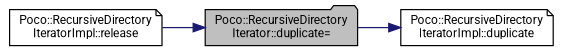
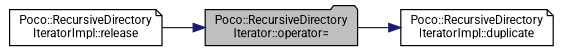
  digraph {
    fontname=Roboto
    rankdir=LR
    node [color=black fillcolor=white fontname=Roboto fontsize=10 shape=note style=filled]
    edge [color=midnightblue fontname=Roboto fontsize=10 labelfontname=Helvetica labelfontsize=10 style=solid]
-   n1 [fillcolor=grey75 fontcolor=black height=0.2 label="Poco::RecursiveDirectory\lIterator::duplicate=" shape=folder width=0.4]
+   n1 [fillcolor=grey75 fontcolor=black height=0.2 label="Poco::RecursiveDirectory\lIterator::operator=" shape=folder width=0.4]
    n2 [height=0.2 label="Poco::RecursiveDirectory\lIteratorImpl::duplicate" width=0.4]
    n3 [height=0.2 label="Poco::RecursiveDirectory\lIteratorImpl::release" width=0.4]
    n1 -> n2
    n3 -> n1
  }
